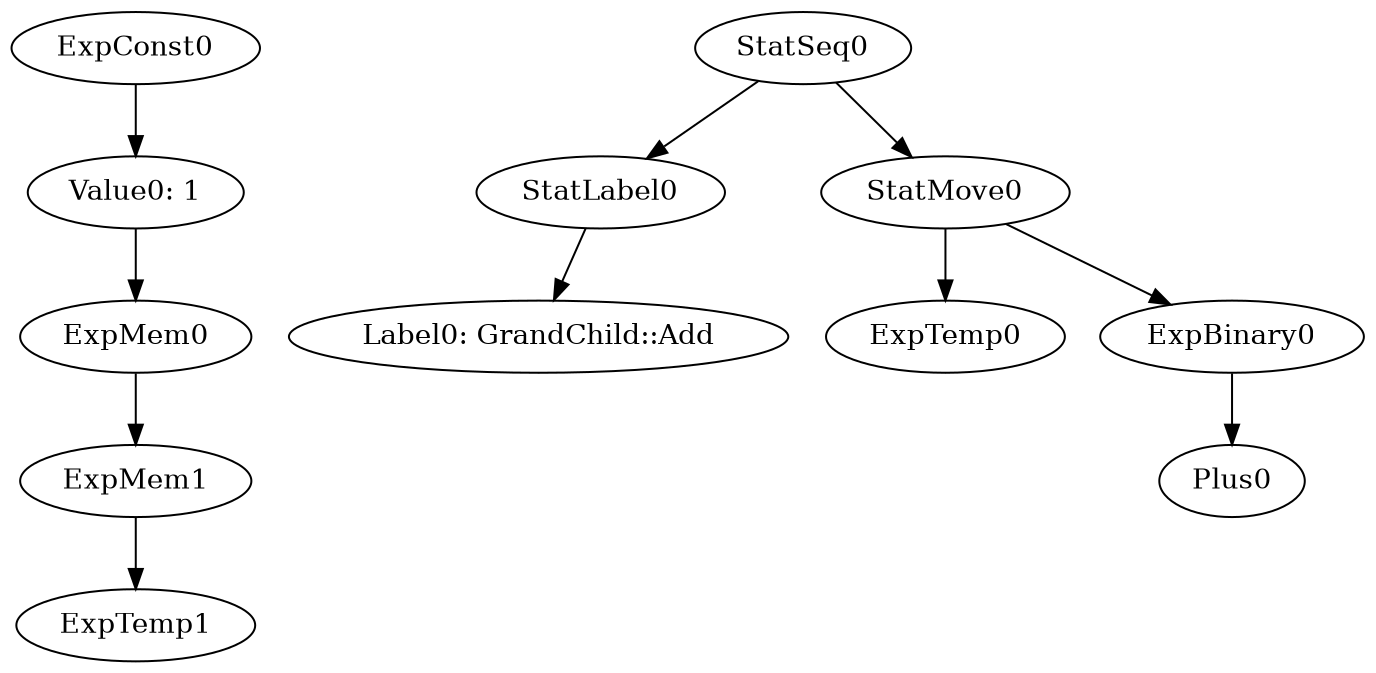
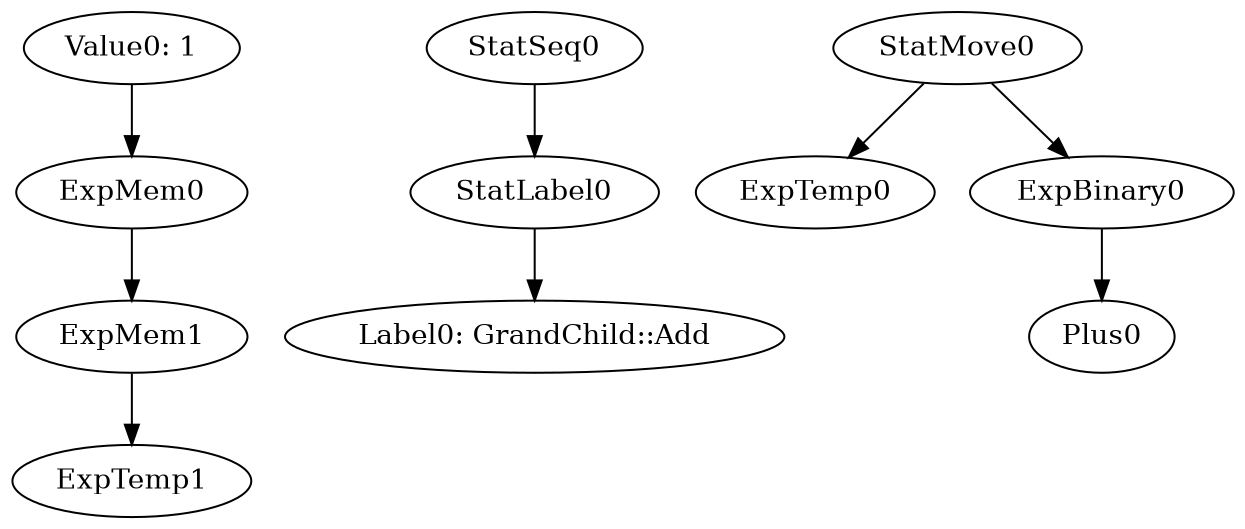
  digraph {
    ordering=out
    ExpMem0
    ExpMem1
    ExpTemp1
-   ExpConst0
    "Value0: 1"
    StatLabel0
    "Label0: GrandChild::Add"
    StatSeq0
    StatMove0
    ExpTemp0
    ExpBinary0
    Plus0
    ExpMem0 -> ExpMem1
    ExpMem1 -> ExpTemp1
-   ExpConst0 -> "Value0: 1"
    "Value0: 1" -> ExpMem0
    StatLabel0 -> "Label0: GrandChild::Add"
    StatSeq0 -> StatLabel0
-   StatSeq0 -> StatMove0
    StatMove0 -> ExpTemp0
    StatMove0 -> ExpBinary0
    ExpBinary0 -> Plus0
  }
